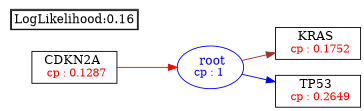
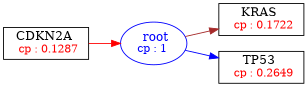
  digraph {
    fontsize=10
    rankdir=LR
    node [shape=box]
    n1 [color=Blue label=<<font color='Blue'> root</font><br/><font color='Blue' POINT-SIZE='12'>cp : 1 </font>> shape=oval]
-   n2 [label=<KRAS <br/> <font color='Red' POINT-SIZE='12'> cp : 0.1752 </font>>]
+   n2 [label=<KRAS <br/> <font color='Red' POINT-SIZE='12'> cp : 0.1722 </font>>]
    n3 [label=<TP53 <br/> <font color='Red' POINT-SIZE='12'> cp : 0.2649 </font>>]
    n4 [label=<CDKN2A <br/> <font color='Red' POINT-SIZE='12'> cp : 0.1287 </font>>]
-   n5 [label=<<TABLE BORDER="1" CELLBORDER="1" CELLSPACING="0" >     <TR><TD ALIGN="LEFT">LogLikelihood:0.16</TD></TR>     </TABLE>> shape=plaintext]
    n1 -> n2 [color=brown]
    n1 -> n3 [color=blue]
    n4 -> n1 [color=red]
  }
